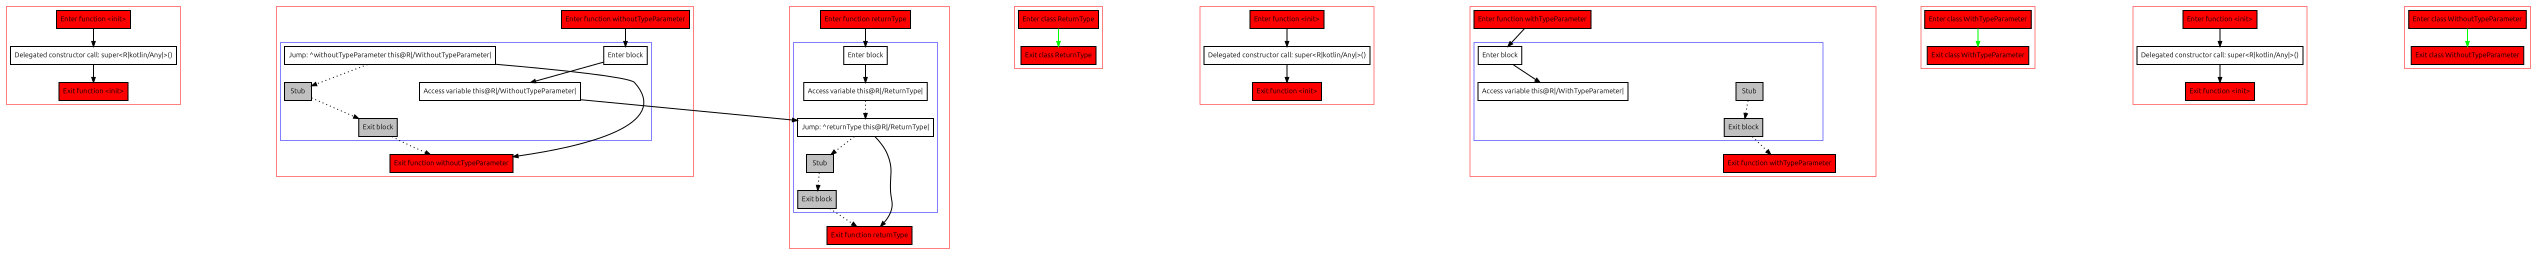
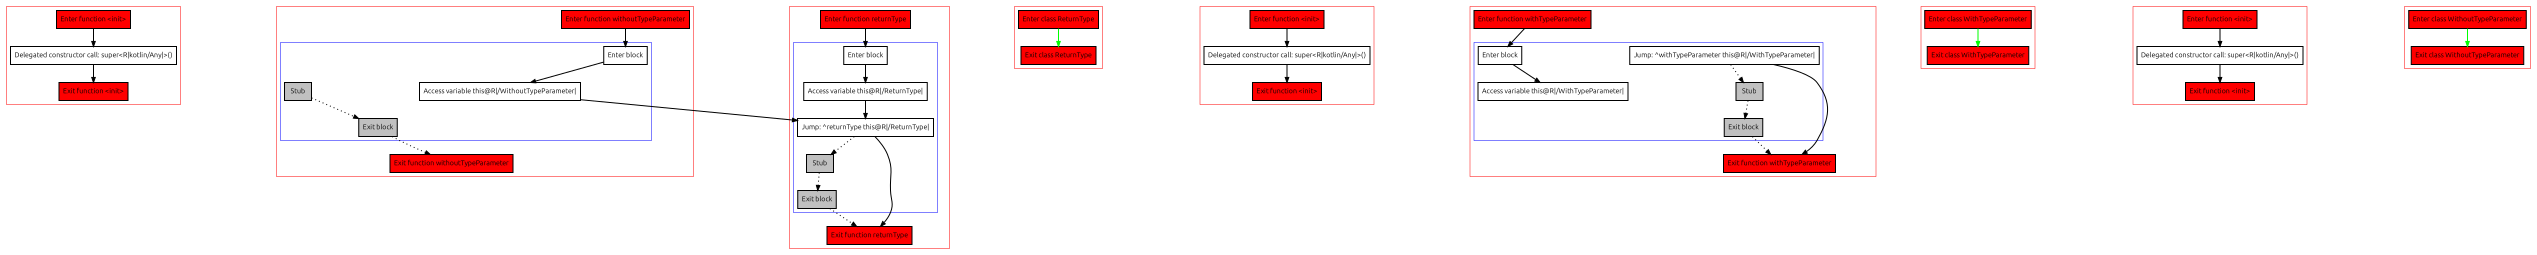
  digraph {
    fontname=Ubuntu
    nodesep=3
    node [fillcolor=red fontname=Ubuntu penwidth=2 shape=box style=filled]
    edge [fontname=Ubuntu penwidth=2]
    n1 [label="Enter function <init>"]
    n2 [label="Delegated constructor call: super<R|kotlin/Any|>()" fillcolor="" style=""]
    n3 [label="Exit function <init>"]
    n4 [label="Enter block" fillcolor="" style=""]
    n5 [label="Access variable this@R|/ReturnType|" fillcolor="" style=""]
    n6 [label="Jump: ^returnType this@R|/ReturnType|" fillcolor="" style=""]
    n7 [fillcolor=gray label=Stub]
    n8 [fillcolor=gray label="Exit block"]
    n9 [label="Enter function returnType"]
    n10 [label="Exit function returnType"]
    n11 [label="Enter class ReturnType"]
    n12 [label="Exit class ReturnType"]
    n13 [label="Enter function <init>"]
    n14 [label="Delegated constructor call: super<R|kotlin/Any|>()" fillcolor="" style=""]
    n15 [label="Exit function <init>"]
    n16 [label="Enter block" fillcolor="" style=""]
    n17 [label="Access variable this@R|/WithTypeParameter|" fillcolor="" style=""]
+   n18 [label="Jump: ^withTypeParameter this@R|/WithTypeParameter|" fillcolor="" style=""]
    n19 [fillcolor=gray label=Stub]
    n20 [fillcolor=gray label="Exit block"]
    n21 [label="Enter function withTypeParameter"]
    n22 [label="Exit function withTypeParameter"]
    n23 [label="Enter class WithTypeParameter"]
    n24 [label="Exit class WithTypeParameter"]
    n25 [label="Enter function <init>"]
    n26 [label="Delegated constructor call: super<R|kotlin/Any|>()" fillcolor="" style=""]
    n27 [label="Exit function <init>"]
    n28 [label="Enter block" fillcolor="" style=""]
    n29 [label="Access variable this@R|/WithoutTypeParameter|" fillcolor="" style=""]
-   n30 [label="Jump: ^withoutTypeParameter this@R|/WithoutTypeParameter|" fillcolor="" style=""]
    n31 [fillcolor=gray label=Stub]
    n32 [fillcolor=gray label="Exit block"]
    n33 [label="Enter function withoutTypeParameter"]
    n34 [label="Exit function withoutTypeParameter"]
    n35 [label="Enter class WithoutTypeParameter"]
    n36 [label="Exit class WithoutTypeParameter"]
    subgraph cluster_1 {
      color=red
      n1
      n2
      n3
    }
    subgraph cluster_2 {
      color=red
      n9
      n10
      subgraph cluster_3 {
        color=blue
        n4
        n5
        n6
        n7
        n8
      }
    }
    subgraph cluster_4 {
      color=red
      n11
      n12
    }
    subgraph cluster_5 {
      color=red
      n13
      n14
      n15
    }
    subgraph cluster_6 {
      color=red
      n21
      n22
      subgraph cluster_7 {
        color=blue
        n16
        n17
+       n18
        n19
        n20
      }
    }
    subgraph cluster_8 {
      color=red
      n23
      n24
    }
    subgraph cluster_9 {
      color=red
      n25
      n26
      n27
    }
    subgraph cluster_10 {
      color=red
      n33
      n34
      subgraph cluster_11 {
        color=blue
        n28
        n29
-       n30
        n31
        n32
      }
    }
    subgraph cluster_12 {
      color=red
      n35
      n36
    }
    n1 -> n2
    n2 -> n3
    n4 -> n5
-   n5 -> n6 [style=dotted]
+   n5 -> n6
    n6 -> n7 [style=dotted]
    n6 -> n10
    n7 -> n8 [style=dotted]
    n8 -> n10 [style=dotted]
    n9 -> n4
    n11 -> n12 [color=green]
    n13 -> n14
    n14 -> n15
    n16 -> n17
+   n18 -> n19 [style=dotted]
+   n18 -> n22
    n19 -> n20 [style=dotted]
    n20 -> n22 [style=dotted]
    n21 -> n16
    n23 -> n24 [color=green]
    n25 -> n26
    n26 -> n27
    n28 -> n29
    n29 -> n6
-   n30 -> n31 [style=dotted]
-   n30 -> n34
    n31 -> n32 [style=dotted]
    n32 -> n34 [style=dotted]
    n33 -> n28
    n35 -> n36 [color=green]
  }
